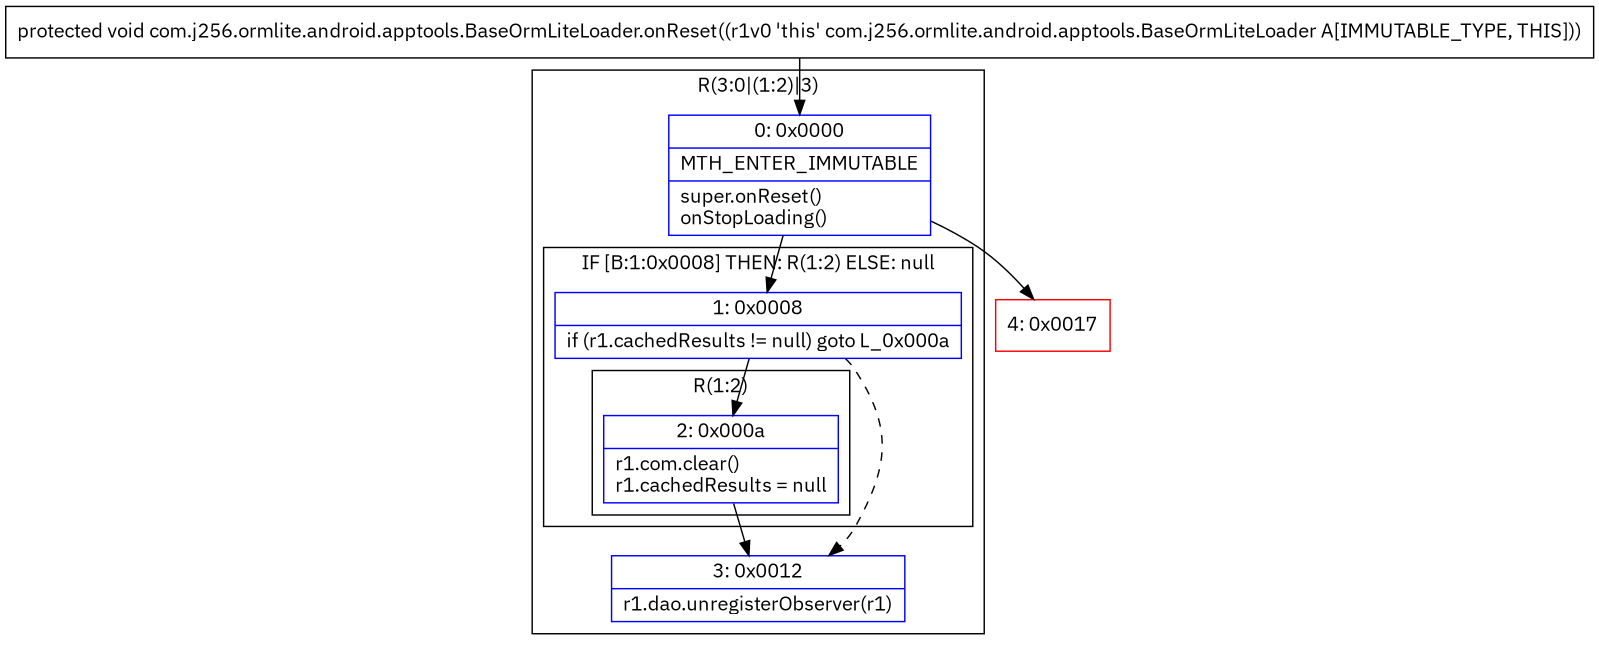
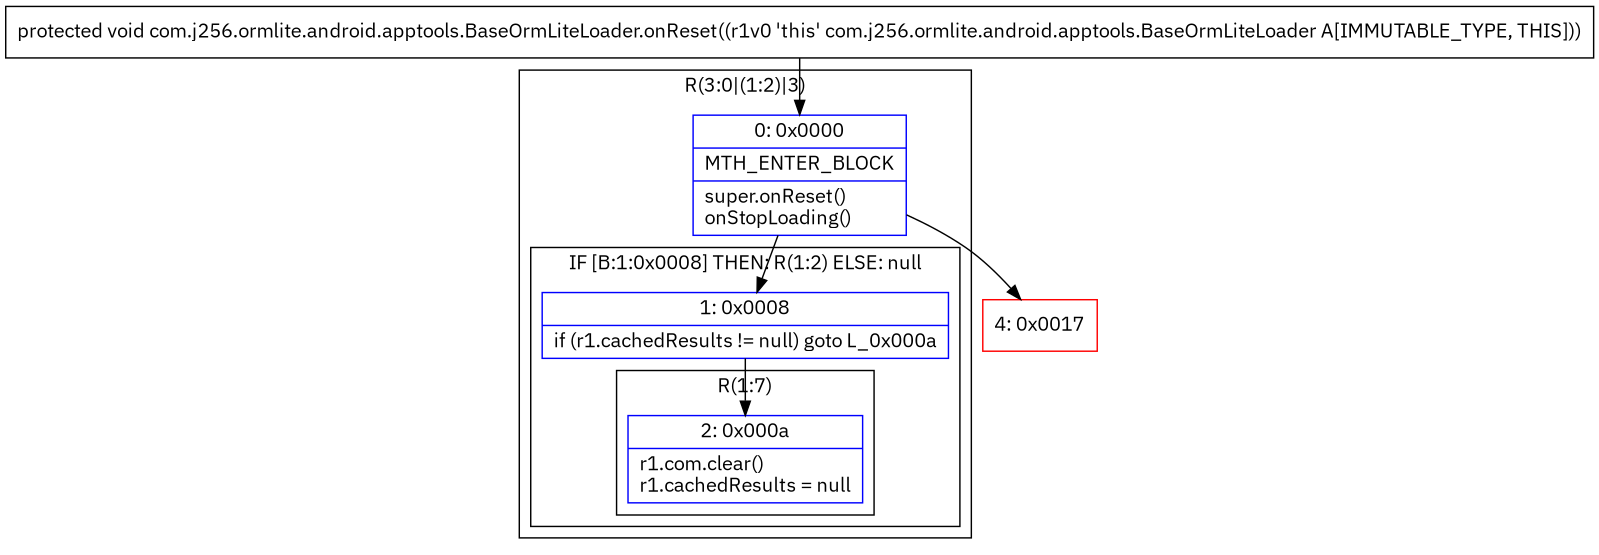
  digraph {
    fontname="IBM Plex Sans"
    node [color=blue fontname="IBM Plex Sans" shape=record]
    edge [fontname="IBM Plex Sans"]
    n1 [label="{2\:\ 0x000a|r1.com.clear()\lr1.cachedResults = null\l}"]
    n2 [label="{1\:\ 0x0008|if (r1.cachedResults != null) goto L_0x000a\l}"]
-   n3 [label="{0\:\ 0x0000|MTH_ENTER_IMMUTABLE\l|super.onReset()\lonStopLoading()\l}"]
-   n4 [label="{3\:\ 0x0012|r1.dao.unregisterObserver(r1)\l}"]
+   n3 [label="{0\:\ 0x0000|MTH_ENTER_BLOCK\l|super.onReset()\lonStopLoading()\l}"]
    n5 [color=red label="{4\:\ 0x0017}"]
    n6 [label="{protected void com.j256.ormlite.android.apptools.BaseOrmLiteLoader.onReset((r1v0 'this' com.j256.ormlite.android.apptools.BaseOrmLiteLoader A[IMMUTABLE_TYPE, THIS])) }" color=""]
    subgraph cluster_1 {
      label="R(3:0|(1:2)|3)"
      n3
-     n4
      subgraph cluster_2 {
        label="IF [B:1:0x0008] THEN: R(1:2) ELSE: null"
        n2
        subgraph cluster_3 {
-         label="R(1:2)"
+         label="R(1:7)"
          n1
        }
      }
    }
-   n1 -> n4
    n2 -> n1
-   n2 -> n4 [style=dashed]
    n3 -> n2
    n3 -> n5
    n6 -> n3
  }
